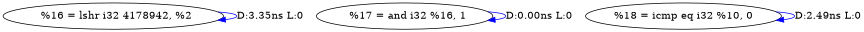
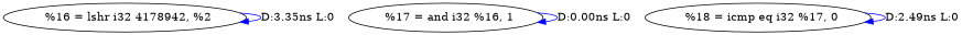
  digraph {
    edge [color=blue]
    n1 [label="  %16 = lshr i32 4178942, %2"]
    n2 [label="  %17 = and i32 %16, 1"]
-   n3 [label="%18 = icmp eq i32 %10, 0"]
+   n3 [label="  %18 = icmp eq i32 %17, 0"]
    n1 -> n1 [label="D:3.35ns L:0"]
    n2 -> n2 [label="D:0.00ns L:0"]
    n3 -> n3 [label="D:2.49ns L:0"]
  }
